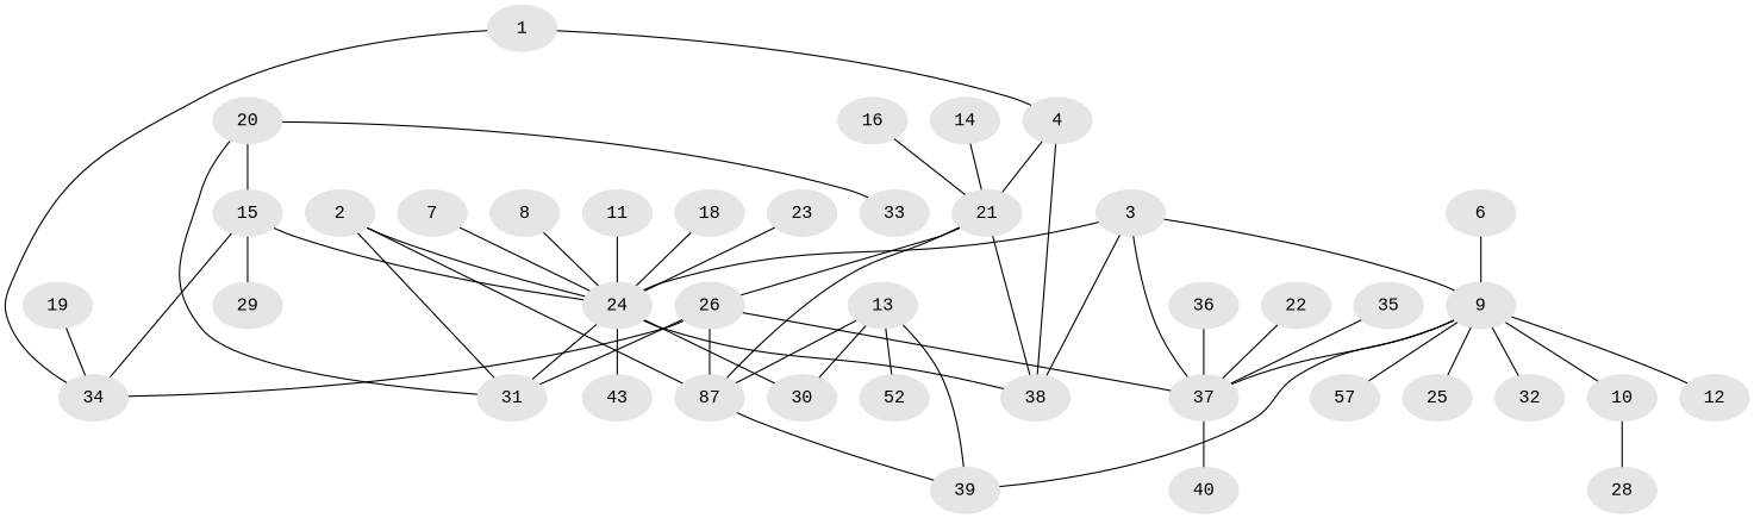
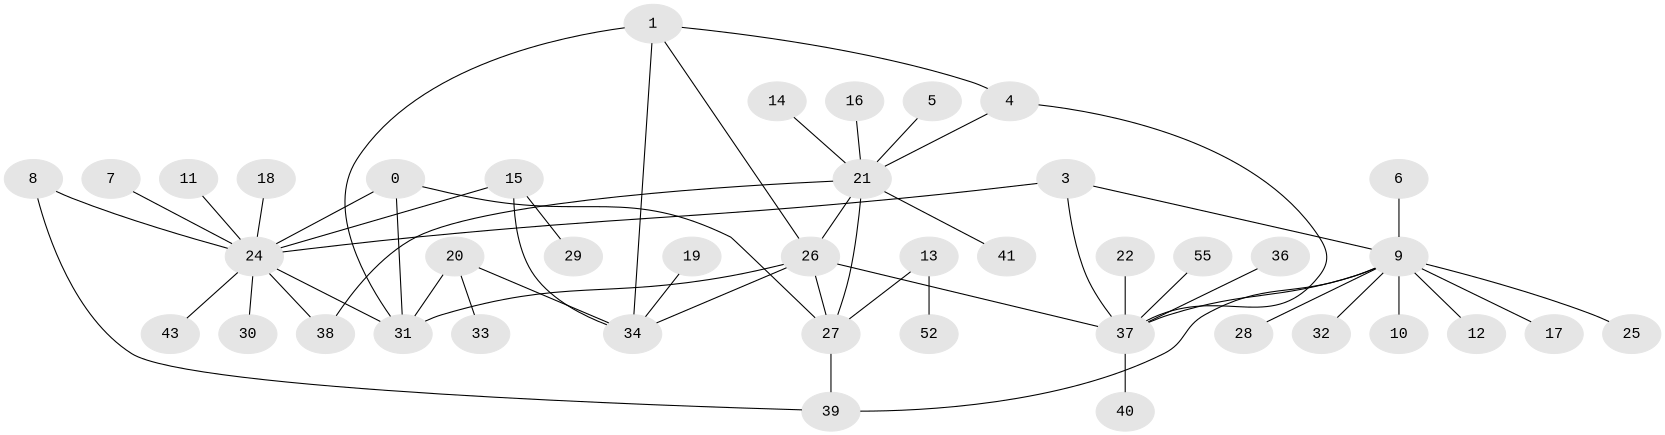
  graph {
    fontname="Liberation Mono"
    node [color=gray90 fontname="Liberation Mono" style=filled]
    edge [fontname="Liberation Mono" weight=1.0]
    1
    4
    26
    31
    34
    38
    21
-   27 [label=87]
+   27
    37
-   2
+   2 [label=0]
    24
    30
    43
    39
    3
    9
    10
    12
-   17 [label=57]
+   17
    25
    28
    32
    40
+   41
+   5
    6
    7
    8
    11
    13
    n31 [label=52]
    14
    15
    29
    16
    18
    19
    20
    33
    22
-   23
-   35
+   35 [label=55]
    36
    1 -- 4
+   1 -- 26
+   1 -- 31
    1 -- 34
-   4 -- 38
+   4 -- 37
    4 -- 21
    26 -- 31
    26 -- 34
    26 -- 27
    26 -- 37
    21 -- 26
    21 -- 38
    21 -- 27
+   21 -- 41
    27 -- 39
    37 -- 40
    2 -- 31
    2 -- 27
    2 -- 24
    24 -- 31
    24 -- 38
    24 -- 30
    24 -- 43
-   3 -- 38
    3 -- 37
    3 -- 24
    3 -- 9
    9 -- 37
    9 -- 39
    9 -- 10
    9 -- 12
    9 -- 17
    9 -- 25
-   10 -- 28
+   9 -- 28
    9 -- 32
+   5 -- 21
    6 -- 9
    7 -- 24
    8 -- 24
    11 -- 24
    13 -- 27
-   13 -- 30
-   13 -- 39
+   8 -- 39
    13 -- n31
    14 -- 21
    15 -- 34
    15 -- 24
    15 -- 29
    16 -- 21
    18 -- 24
    19 -- 34
    20 -- 31
-   20 -- 15
+   20 -- 34
    20 -- 33
    22 -- 37
-   23 -- 24
    35 -- 37
    36 -- 37
  }
